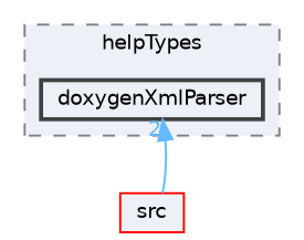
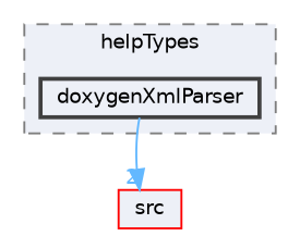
  digraph {
    compound=true
    node [fillcolor="#edf0f7" fontname=Helvetica fontsize=10 shape=box]
    n1 [color=grey25 height=0.2 label=doxygenXmlParser style="filled,bold" width=0.4]
    n2 [color=red height=0.2 label=src style=filled width=0.4]
    subgraph cluster_1 {
      bgcolor="#edf0f7"
      fontname=Helvetica
      fontsize=10
      label=helpTypes
      pencolor=grey50
      style="filled,dashed"
      n1
    }
-   n2 -> n1 [color=steelblue1 fontcolor=steelblue1 fontname=Helvetica fontsize=10 headlabel=2 labeldistance=1.5 labelfontname=Helvetica labelfontsize=10]
+   n1 -> n2 [color=steelblue1 fontcolor=steelblue1 fontname=Helvetica fontsize=10 headlabel=2 labeldistance=1.5 labelfontname=Helvetica labelfontsize=10]
  }
